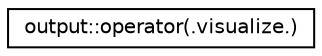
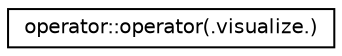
  digraph {
    rankdir=TB
-   n1 [color=black fillcolor=white fontname=Helvetica fontsize=10 height=0.2 label="output::operator(.visualize.)" shape=record style=filled width=0.4]
+   n1 [color=black fillcolor=white fontname=Helvetica fontsize=10 height=0.2 label="operator::operator(.visualize.)" shape=record style=filled width=0.4]
  }
